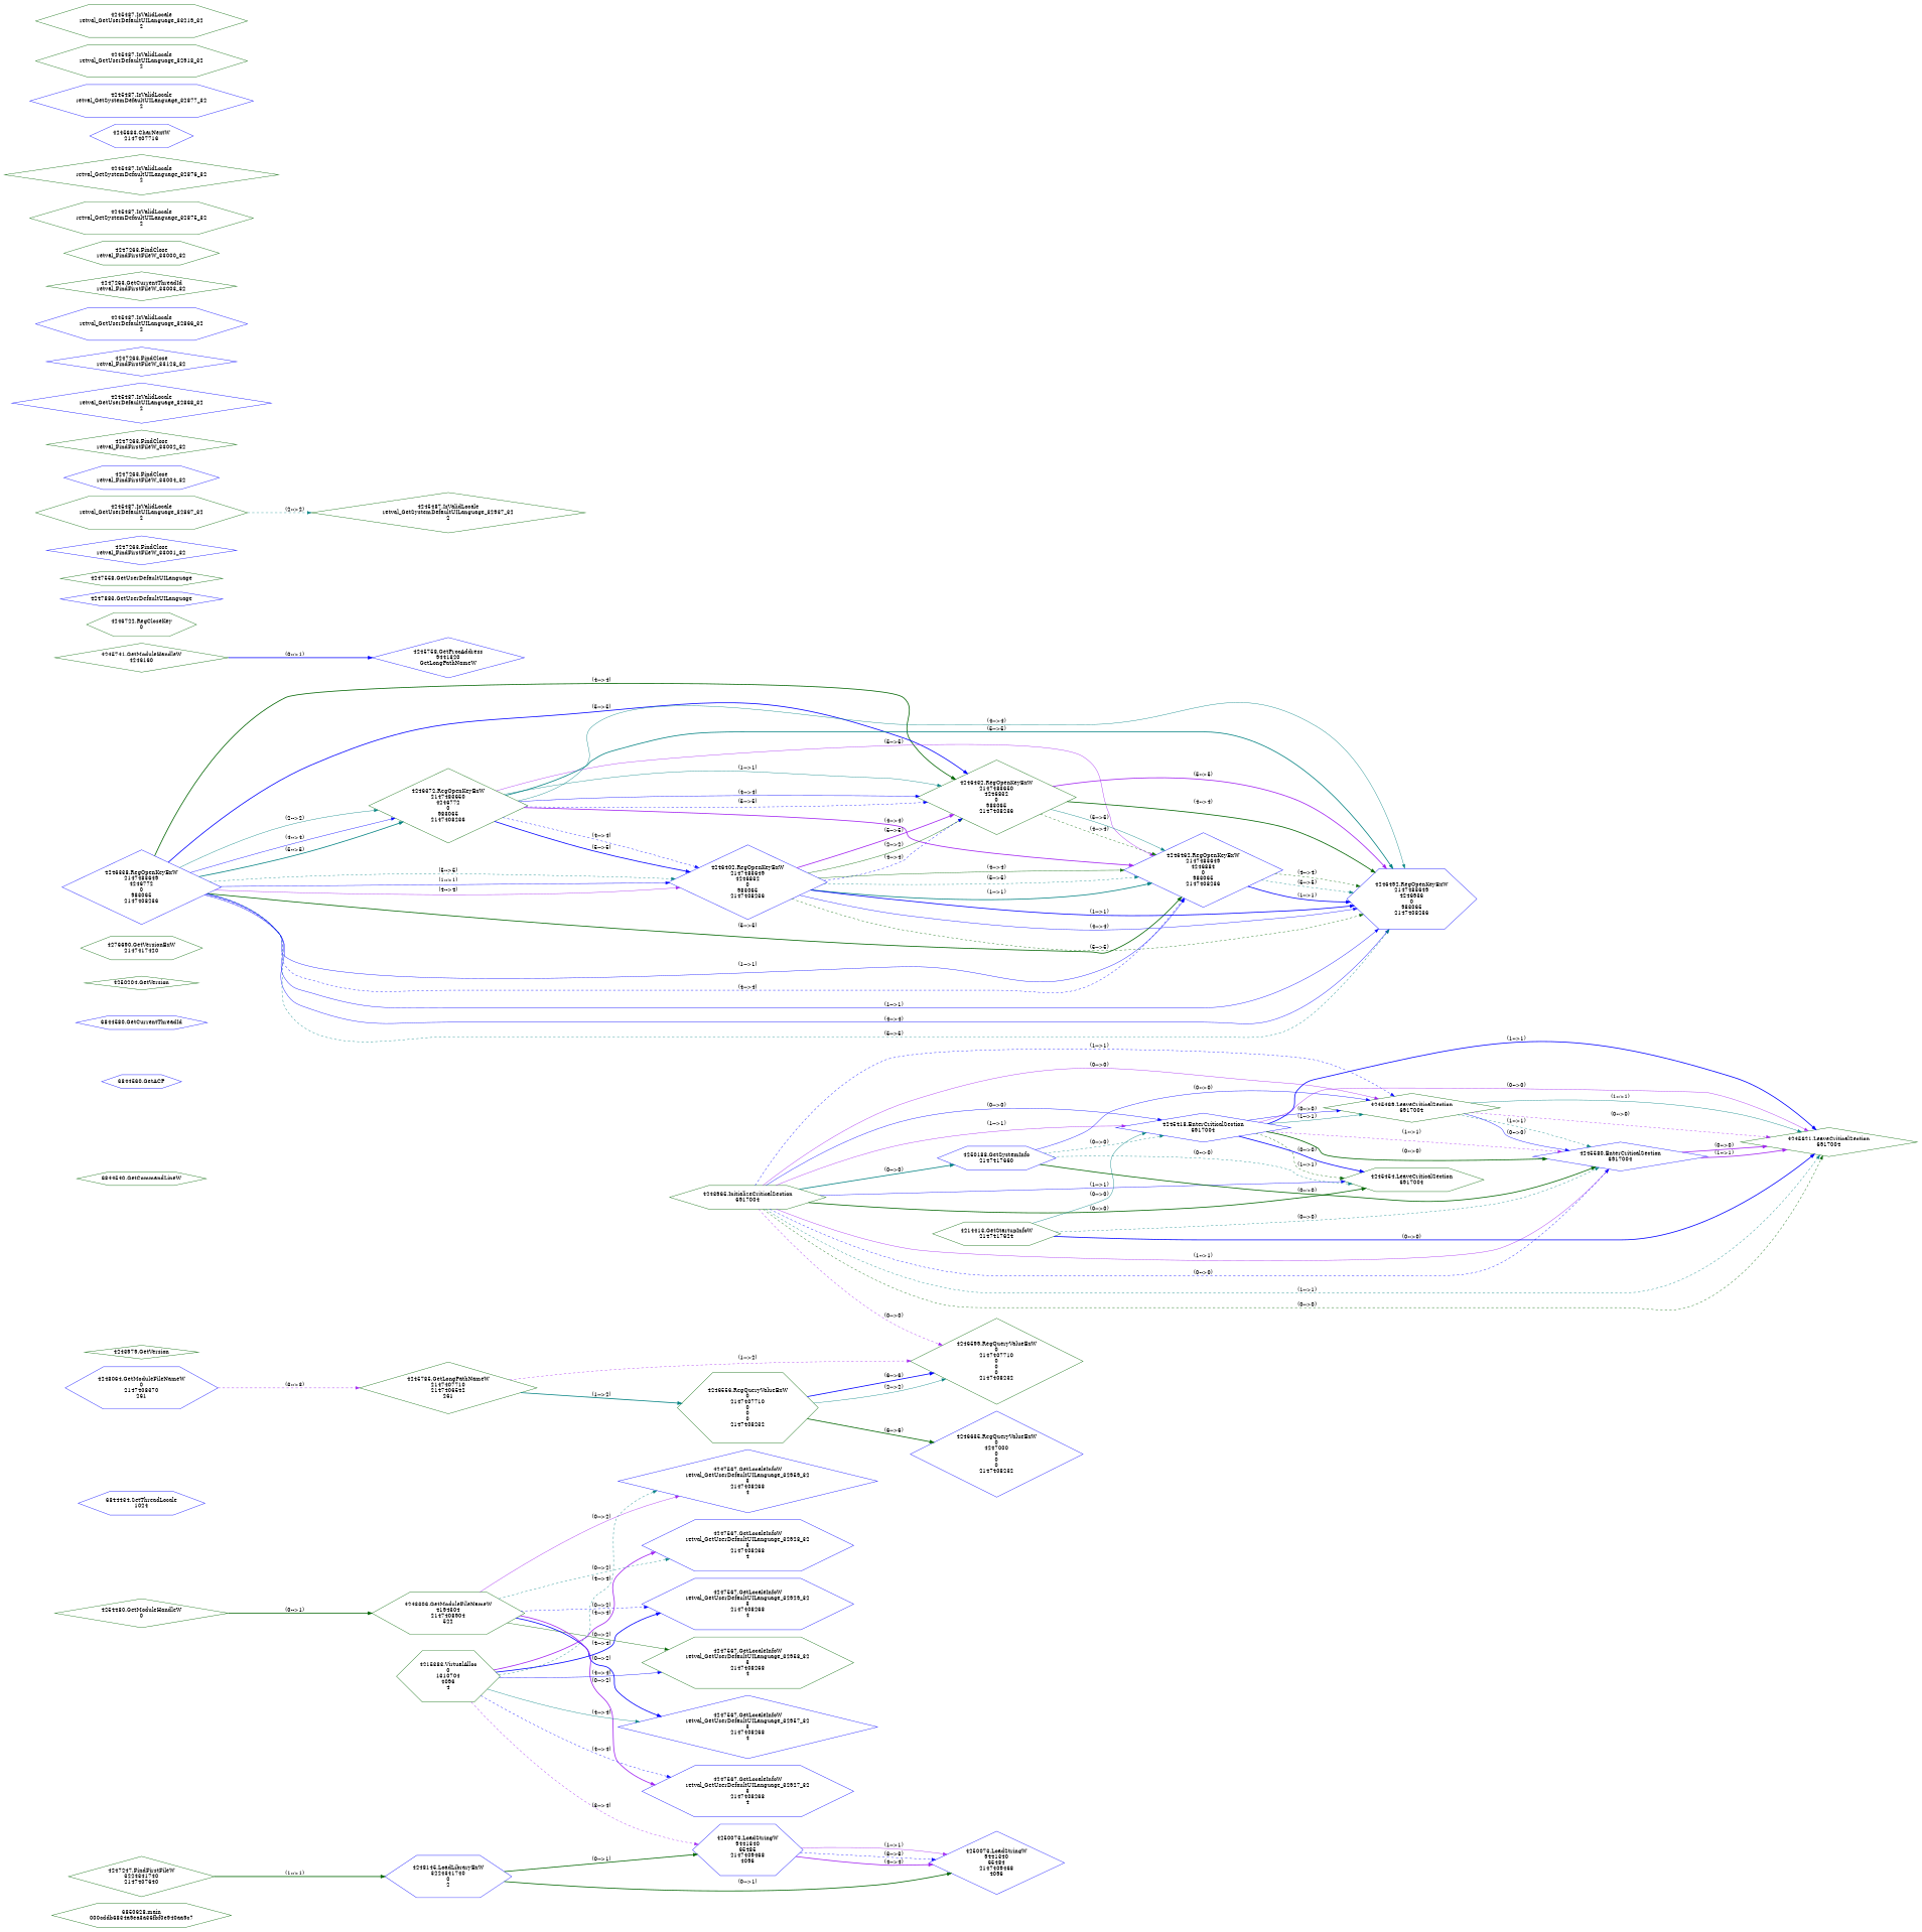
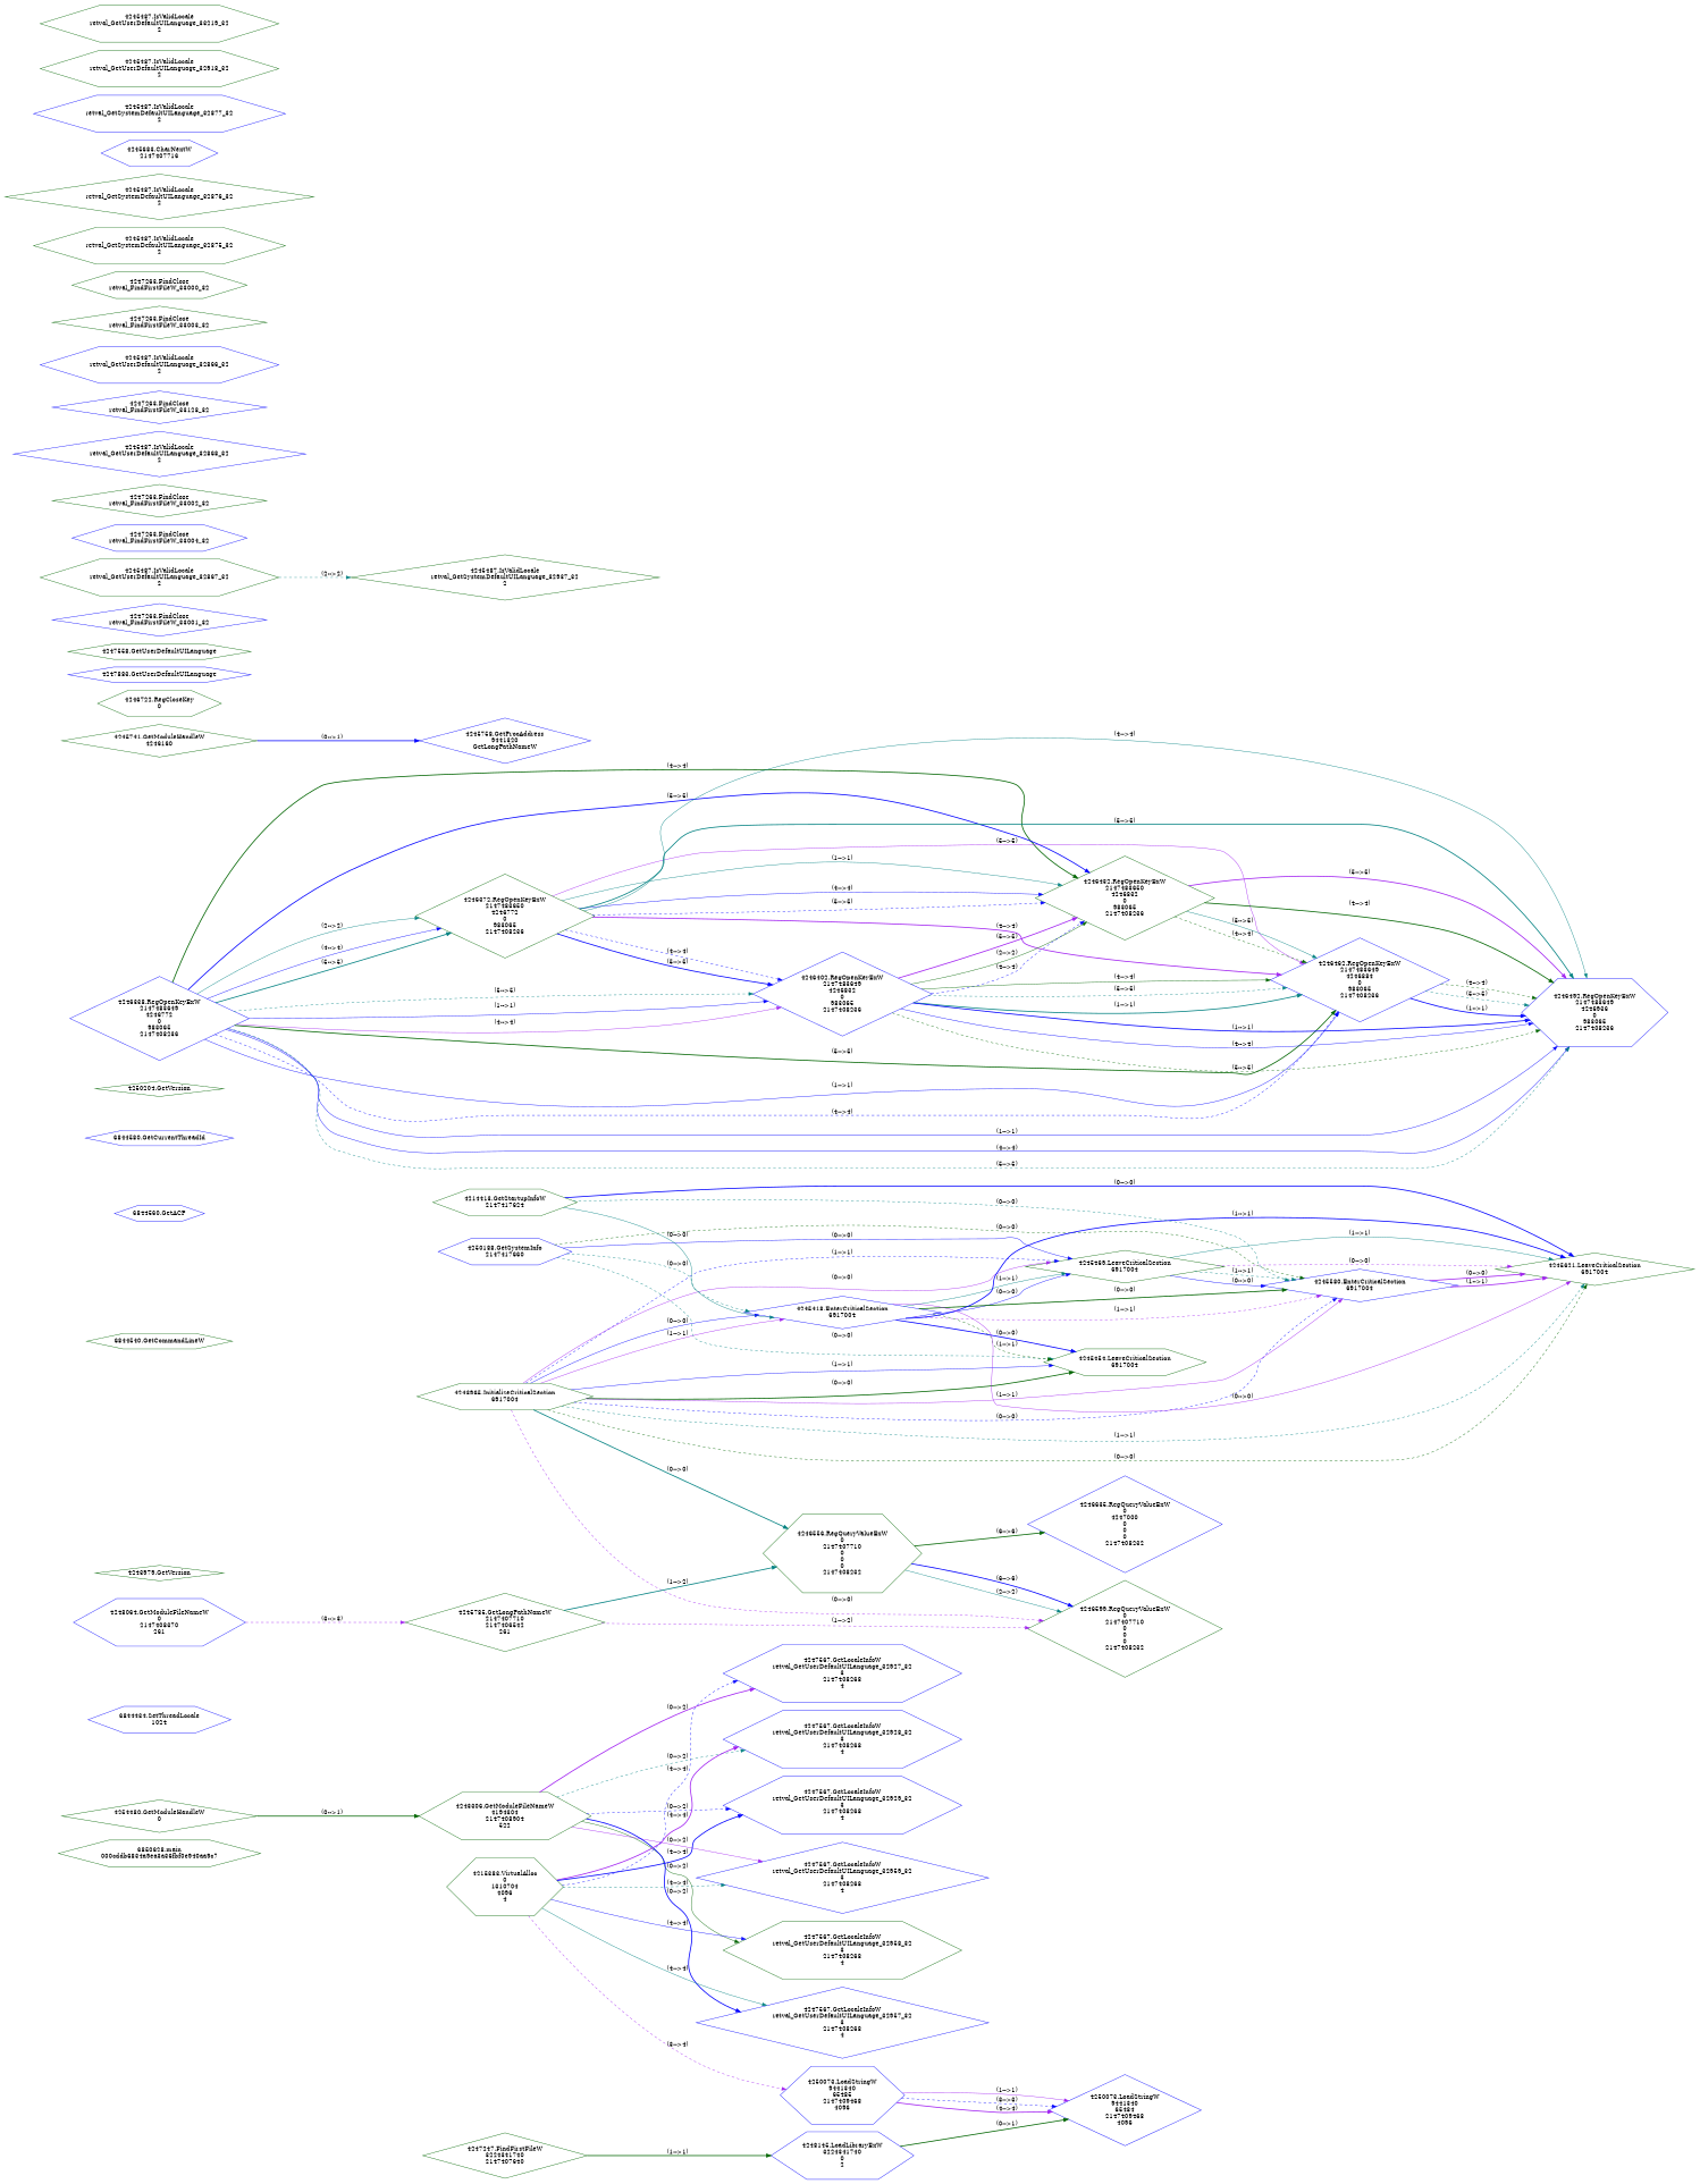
  digraph {
    rankdir=LR
    node [color=darkgreen shape=hexagon]
    edge [color=blue style=bold]
    n1 [label="6850628.main\n000cddb6834a9ea3a36fbf0e940aa9c7"]
    n2 [label="4254480.GetModuleHandleW\n0" shape=diamond]
    n3 [label="4243306.GetModuleFileNameW\n4194304\n2147408904\n522"]
    n4 [color=blue label="4247567.GetLocaleInfoW\nretval_GetUserDefaultUILanguage_32928_32\n3\n2147408268\n4"]
    n5 [label="4247567.GetLocaleInfoW\nretval_GetUserDefaultUILanguage_32958_32\n3\n2147408268\n4"]
    n6 [color=blue label="4247567.GetLocaleInfoW\nretval_GetUserDefaultUILanguage_32929_32\n3\n2147408268\n4"]
    n7 [color=blue label="4247567.GetLocaleInfoW\nretval_GetUserDefaultUILanguage_32959_32\n3\n2147408268\n4" shape=diamond]
    n8 [color=blue label="4247567.GetLocaleInfoW\nretval_GetUserDefaultUILanguage_32957_32\n3\n2147408268\n4" shape=diamond]
    n9 [color=blue label="4247567.GetLocaleInfoW\nretval_GetUserDefaultUILanguage_32927_32\n3\n2147408268\n4"]
    n10 [color=blue label="6844434.SetThreadLocale\n1024"]
    n11 [label="4243965.InitializeCriticalSection\n6917004"]
    n12 [color=blue label="4250188.GetSystemInfo\n2147417660"]
    n13 [color=blue label="4245418.EnterCriticalSection\n6917004" shape=diamond]
    n14 [label="4245454.LeaveCriticalSection\n6917004"]
    n15 [label="4245469.LeaveCriticalSection\n6917004" shape=diamond]
    n16 [color=blue label="4245580.EnterCriticalSection\n6917004" shape=diamond]
    n17 [label="4245621.LeaveCriticalSection\n6917004" shape=diamond]
    n18 [label="4246599.RegQueryValueExW\n0\n2147407710\n0\n0\n0\n2147408232" shape=diamond]
    n19 [label="4214413.GetStartupInfoW\n2147417624"]
    n20 [label="4243979.GetVersion\n" shape=diamond]
    n21 [label="6844540.GetCommandLineW\n"]
    n22 [color=blue label="6844560.GetACP\n"]
    n23 [color=blue label="6844580.GetCurrentThreadId\n"]
    n24 [label="4250204.GetVersion\n" shape=diamond]
-   n25 [label="4276690.GetVersionExW\n2147417420"]
    n26 [color=blue label="4248064.GetModuleFileNameW\n0\n2147408370\n261"]
    n27 [label="4245785.GetLongPathNameW\n2147407710\n2147406542\n261" shape=diamond]
    n28 [label="4246556.RegQueryValueExW\n0\n2147407710\n0\n0\n0\n2147408232"]
    n29 [label="4215383.VirtualAlloc\n0\n1310704\n4096\n4"]
    n30 [color=blue label="4250073.LoadStringW\n9441340\n65485\n2147409468\n4096"]
    n31 [color=blue label="4250073.LoadStringW\n9441340\n65484\n2147409468\n4096" shape=diamond]
    n32 [color=blue label="4246338.RegOpenKeyExW\n2147483649\n4246772\n0\n983065\n2147408236" shape=diamond]
    n33 [label="4246372.RegOpenKeyExW\n2147483650\n4246772\n0\n983065\n2147408236" shape=diamond]
    n34 [color=blue label="4246402.RegOpenKeyExW\n2147483649\n4246832\n0\n983065\n2147408236" shape=diamond]
    n35 [label="4246432.RegOpenKeyExW\n2147483650\n4246832\n0\n983065\n2147408236" shape=diamond]
    n36 [color=blue label="4246462.RegOpenKeyExW\n2147483649\n4246884\n0\n983065\n2147408236" shape=diamond]
    n37 [color=blue label="4246492.RegOpenKeyExW\n2147483649\n4246936\n0\n983065\n2147408236"]
    n38 [label="4245741.GetModuleHandleW\n4246160" shape=diamond]
    n39 [color=blue label="4245758.GetProcAddress\n9441320\nGetLongPathNameW" shape=diamond]
    n40 [color=blue label="4246635.RegQueryValueExW\n0\n4247000\n0\n0\n0\n2147408232" shape=diamond]
    n41 [label="4246722.RegCloseKey\n0"]
    n42 [color=blue label="4247883.GetUserDefaultUILanguage\n"]
    n43 [label="4247558.GetUserDefaultUILanguage\n"]
    n44 [label="4247247.FindFirstFileW\n3224341740\n2147407640" shape=diamond]
    n45 [color=blue label="4248145.LoadLibraryExW\n3224341740\n0\n2"]
    n46 [color=blue label="4247263.FindClose\nretval_FindFirstFileW_33001_32" shape=diamond]
    n47 [label="4245487.IsValidLocale\nretval_GetUserDefaultUILanguage_32867_32\n2"]
    n48 [label="4245487.IsValidLocale\nretval_GetSystemDefaultUILanguage_32937_32\n2" shape=diamond]
    n49 [color=blue label="4247263.FindClose\nretval_FindFirstFileW_33004_32"]
    n50 [label="4247263.FindClose\nretval_FindFirstFileW_33002_32" shape=diamond]
    n51 [color=blue label="4245487.IsValidLocale\nretval_GetUserDefaultUILanguage_32868_32\n2" shape=diamond]
    n52 [color=blue label="4247263.FindClose\nretval_FindFirstFileW_33128_32" shape=diamond]
    n53 [color=blue label="4245487.IsValidLocale\nretval_GetUserDefaultUILanguage_32866_32\n2"]
-   n54 [label="4247263.GetCurrentThreadId\nretval_FindFirstFileW_33003_32" shape=diamond]
+   n54 [label="4247263.FindClose\nretval_FindFirstFileW_33003_32" shape=diamond]
    n55 [label="4247263.FindClose\nretval_FindFirstFileW_33000_32"]
    n56 [label="4245487.IsValidLocale\nretval_GetSystemDefaultUILanguage_32875_32\n2"]
    n57 [label="4245487.IsValidLocale\nretval_GetSystemDefaultUILanguage_32876_32\n2" shape=diamond]
    n58 [color=blue label="4245683.CharNextW\n2147407716"]
    n59 [color=blue label="4245487.IsValidLocale\nretval_GetSystemDefaultUILanguage_32877_32\n2"]
    n60 [label="4245487.IsValidLocale\nretval_GetUserDefaultUILanguage_32918_32\n2"]
    n61 [label="4245487.IsValidLocale\nretval_GetUserDefaultUILanguage_33219_32\n2"]
    n2 -> n3 [color=darkgreen label="(0-->1)"]
    n3 -> n4 [color=teal label="(0-->2)" style=dashed]
    n3 -> n5 [color=darkgreen label="(0-->2)" style=solid]
    n3 -> n6 [label="(0-->2)" style=dashed]
    n3 -> n7 [color=purple label="(0-->2)" style=solid]
    n3 -> n8 [label="(0-->2)"]
    n3 -> n9 [color=purple label="(0-->2)"]
-   n11 -> n12 [color=teal label="(0-->0)"]
+   n11 -> n28 [color=teal label="(0-->0)"]
    n11 -> n13 [color=purple label="(1-->1)" style=solid]
    n11 -> n13 [label="(0-->0)" style=solid]
    n11 -> n14 [label="(1-->1)" style=solid]
    n11 -> n14 [color=darkgreen label="(0-->0)"]
    n11 -> n15 [label="(1-->1)" style=dashed]
    n11 -> n15 [color=purple label="(0-->0)" style=solid]
    n11 -> n16 [color=purple label="(1-->1)" style=solid]
    n11 -> n16 [label="(0-->0)" style=dashed]
    n11 -> n17 [color=teal label="(1-->1)" style=dashed]
    n11 -> n17 [color=darkgreen label="(0-->0)" style=dashed]
    n11 -> n18 [color=purple label="(0-->0)" style=dashed]
    n12 -> n13 [color=teal label="(0-->0)" style=dashed]
    n12 -> n14 [color=teal label="(0-->0)" style=dashed]
    n12 -> n15 [label="(0-->0)" style=solid]
-   n12 -> n16 [color=darkgreen label="(0-->0)"]
+   n12 -> n16 [color=darkgreen label="(0-->0)" style=dashed]
    n13 -> n14 [color=darkgreen label="(1-->1)" style=dashed]
    n13 -> n14 [label="(0-->0)"]
    n13 -> n15 [color=teal label="(1-->1)" style=solid]
    n13 -> n15 [label="(0-->0)" style=solid]
    n13 -> n16 [color=purple label="(1-->1)" style=dashed]
    n13 -> n16 [color=darkgreen label="(0-->0)"]
    n13 -> n17 [label="(1-->1)"]
    n13 -> n17 [color=purple label="(0-->0)" style=solid]
    n15 -> n16 [color=teal label="(1-->1)" style=dashed]
    n15 -> n16 [label="(0-->0)" style=solid]
    n15 -> n17 [color=teal label="(1-->1)" style=solid]
    n15 -> n17 [color=purple label="(0-->0)" style=dashed]
    n16 -> n17 [color=purple label="(1-->1)"]
    n16 -> n17 [color=purple label="(0-->0)"]
    n19 -> n13 [color=teal label="(0-->0)" style=solid]
    n19 -> n16 [color=teal label="(0-->0)" style=dashed]
    n19 -> n17 [label="(0-->0)"]
    n26 -> n27 [color=purple label="(3-->3)" style=dashed]
    n27 -> n18 [color=purple label="(1-->2)" style=dashed]
    n27 -> n28 [color=teal label="(1-->2)"]
    n28 -> n18 [color=teal label="(2-->2)" style=solid]
    n28 -> n18 [label="(6-->6)"]
    n28 -> n40 [color=darkgreen label="(6-->6)"]
    n29 -> n4 [color=purple label="(4-->4)"]
    n29 -> n5 [label="(4-->4)" style=solid]
    n29 -> n6 [label="(4-->4)"]
    n29 -> n7 [color=teal label="(4-->4)" style=dashed]
    n29 -> n8 [color=teal label="(4-->4)" style=solid]
    n29 -> n9 [label="(4-->4)" style=dashed]
    n29 -> n30 [color=purple label="(3-->4)" style=dashed]
    n30 -> n31 [color=purple label="(1-->1)" style=solid]
    n30 -> n31 [label="(3-->3)" style=dashed]
    n30 -> n31 [color=purple label="(4-->4)"]
    n32 -> n33 [color=teal label="(2-->2)" style=solid]
    n32 -> n33 [label="(4-->4)" style=solid]
    n32 -> n33 [color=teal label="(5-->5)"]
    n32 -> n34 [label="(1-->1)" style=solid]
    n32 -> n34 [color=purple label="(4-->4)" style=solid]
    n32 -> n34 [color=teal label="(5-->5)" style=dashed]
    n32 -> n35 [color=darkgreen label="(4-->4)"]
    n32 -> n35 [label="(5-->5)"]
    n32 -> n36 [label="(1-->1)" style=solid]
    n32 -> n36 [label="(4-->4)" style=dashed]
    n32 -> n36 [color=darkgreen label="(5-->5)"]
    n32 -> n37 [label="(1-->1)" style=solid]
    n32 -> n37 [label="(4-->4)" style=solid]
    n32 -> n37 [color=teal label="(5-->5)" style=dashed]
    n33 -> n34 [label="(4-->4)" style=dashed]
    n33 -> n34 [label="(5-->5)"]
    n33 -> n35 [color=teal label="(1-->1)" style=solid]
    n33 -> n35 [label="(4-->4)" style=solid]
    n33 -> n35 [label="(5-->5)" style=dashed]
    n33 -> n36 [color=purple label="(4-->4)"]
    n33 -> n36 [color=purple label="(5-->5)" style=solid]
    n33 -> n37 [color=teal label="(4-->4)" style=solid]
    n33 -> n37 [color=teal label="(5-->5)"]
    n34 -> n35 [color=darkgreen label="(2-->2)" style=solid]
    n34 -> n35 [label="(4-->4)" style=dashed]
    n34 -> n35 [color=purple label="(5-->5)"]
    n34 -> n36 [color=teal label="(1-->1)"]
    n34 -> n36 [color=darkgreen label="(4-->4)" style=solid]
    n34 -> n36 [color=teal label="(5-->5)" style=dashed]
    n34 -> n37 [label="(1-->1)"]
    n34 -> n37 [label="(4-->4)" style=solid]
    n34 -> n37 [color=darkgreen label="(5-->5)" style=dashed]
    n35 -> n36 [color=darkgreen label="(4-->4)" style=dashed]
    n35 -> n36 [color=teal label="(5-->5)" style=solid]
    n35 -> n37 [color=darkgreen label="(4-->4)"]
    n35 -> n37 [color=purple label="(5-->5)"]
    n36 -> n37 [label="(1-->1)"]
    n36 -> n37 [color=darkgreen label="(4-->4)" style=dashed]
    n36 -> n37 [color=teal label="(5-->5)" style=dashed]
    n38 -> n39 [label="(0-->1)"]
    n44 -> n45 [color=darkgreen label="(1-->1)"]
-   n45 -> n30 [color=darkgreen label="(0-->1)"]
    n45 -> n31 [color=darkgreen label="(0-->1)"]
    n47 -> n48 [color=teal label="(2-->2)" style=dashed]
  }
